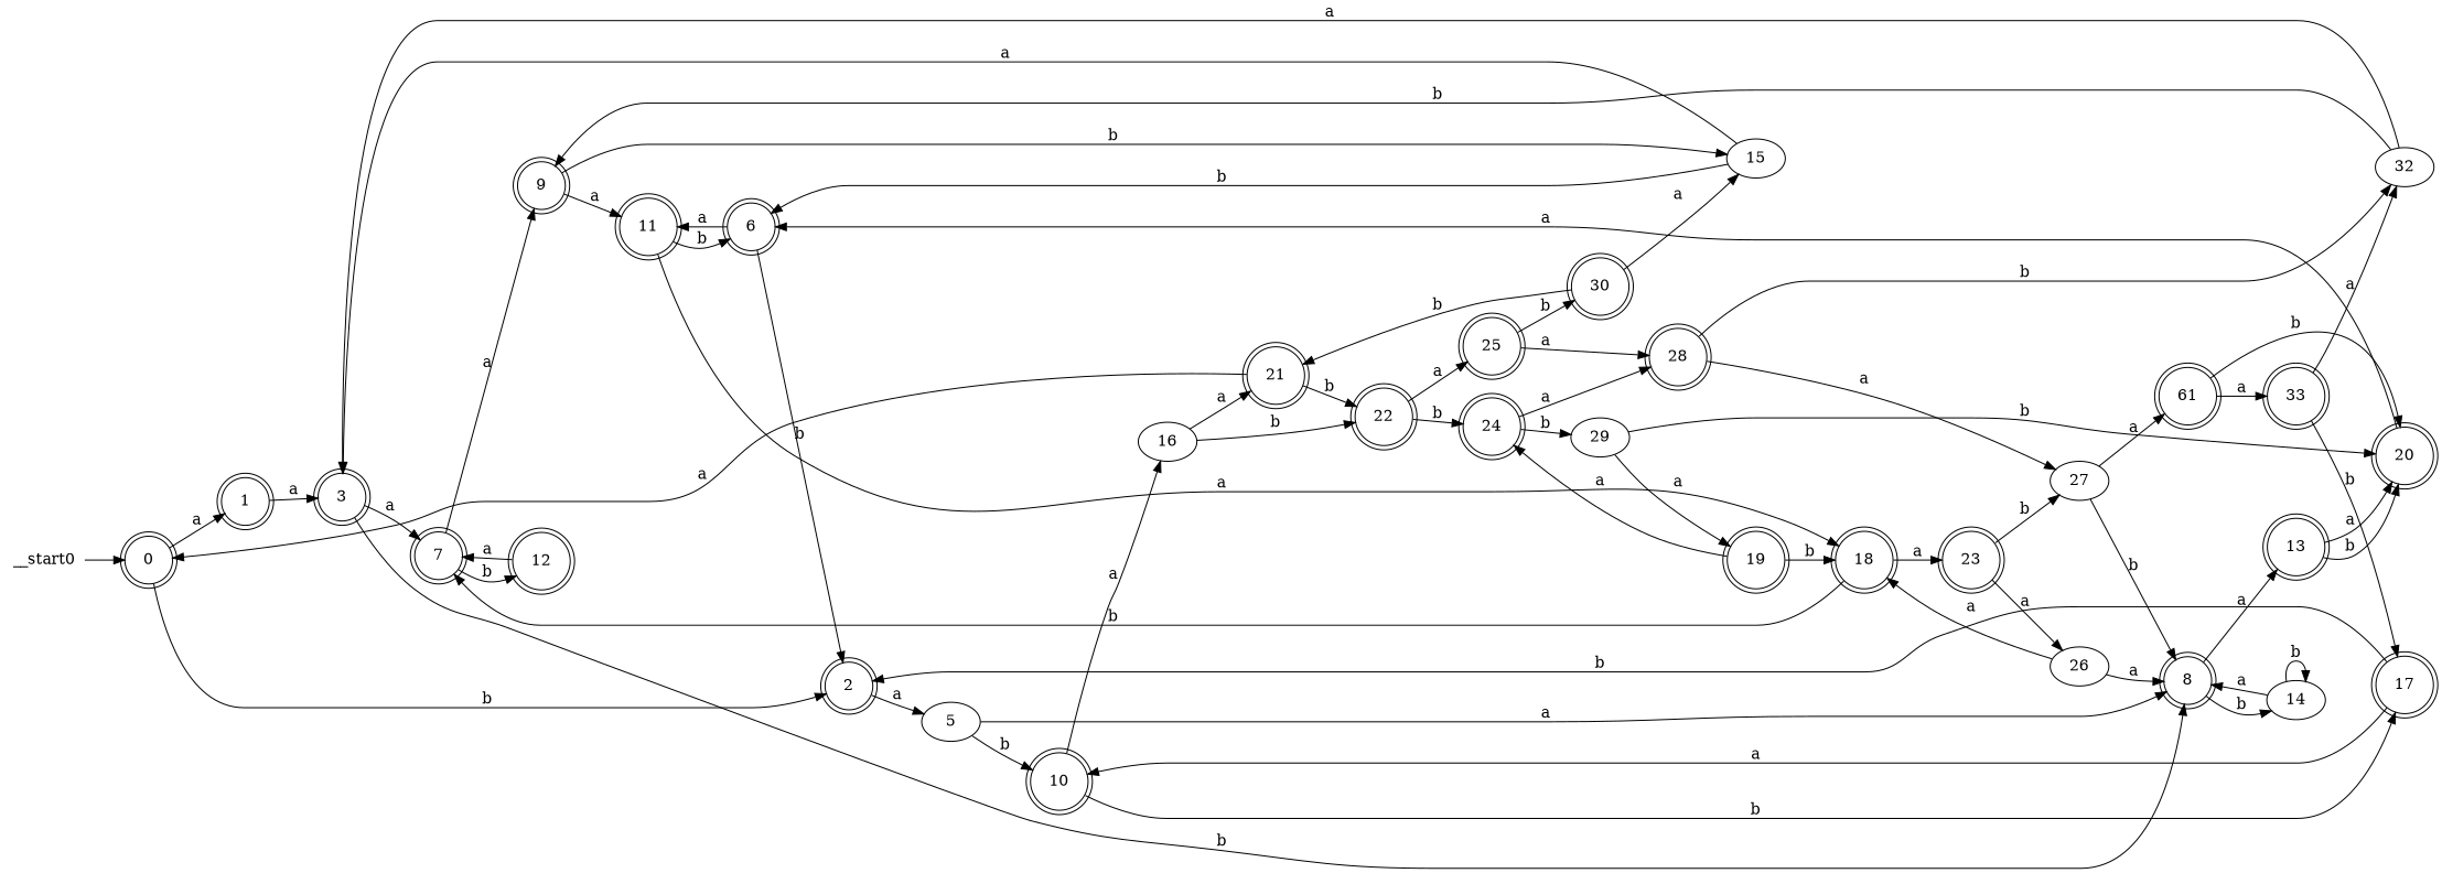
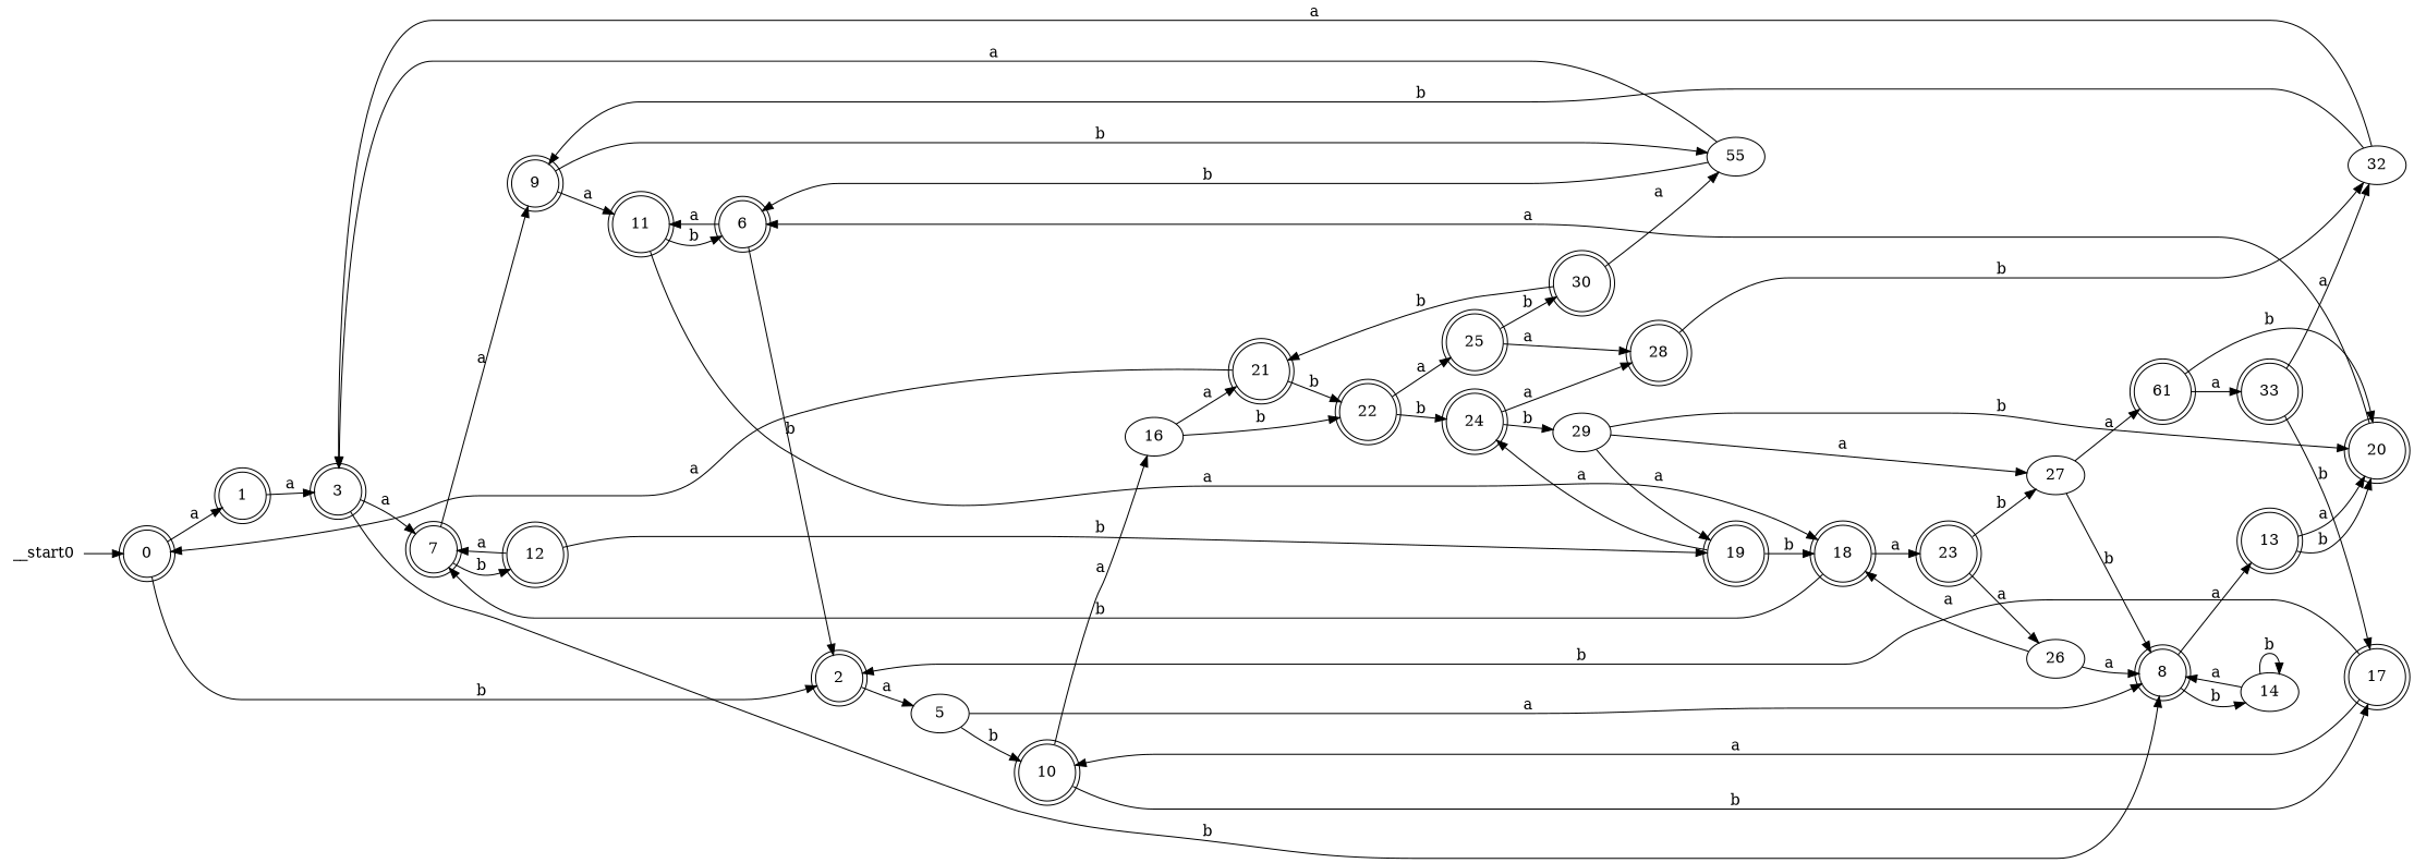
  digraph {
    rankdir=LR
    node [shape=doublecircle]
    __start0 [shape=none]
    0
    1
    2
    3
    5 [shape=""]
    7
    8
    10
    6
    11
    9
    12
    13
    14 [shape=""]
-   15 [shape=""]
+   15 [label=55 shape=""]
    16 [shape=""]
    17
    18
    19
    20
    21
    22
    23
    24
    25
    26 [shape=""]
    27 [shape=""]
    28
    29 [shape=""]
    30
    n32 [label=61]
    32 [shape=""]
    33
    __start0 -> 0
    0 -> 1 [label=a]
    0 -> 2 [label=b]
    1 -> 3 [label=a]
    2 -> 5 [label=a]
    3 -> 7 [label=a]
    3 -> 8 [label=b]
    5 -> 8 [label=a]
    5 -> 10 [label=b]
    7 -> 9 [label=a]
    7 -> 12 [label=b]
    8 -> 13 [label=a]
    8 -> 14 [label=b]
    10 -> 16 [label=a]
    10 -> 17 [label=b]
    6 -> 2 [label=b]
    6 -> 11 [label=a]
    11 -> 6 [label=b]
    11 -> 18 [label=a]
    9 -> 11 [label=a]
    9 -> 15 [label=b]
    12 -> 7 [label=a]
+   12 -> 19 [label=b]
    13 -> 20 [label=a]
    13 -> 20 [label=b]
    14 -> 8 [label=a]
    14 -> 14 [label=b]
    15 -> 3 [label=a]
    15 -> 6 [label=b]
    16 -> 21 [label=a]
    16 -> 22 [label=b]
    17 -> 2 [label=b]
    17 -> 10 [label=a]
    18 -> 7 [label=b]
    18 -> 23 [label=a]
    19 -> 18 [label=b]
    19 -> 24 [label=a]
    20 -> 6 [label=a]
    21 -> 0 [label=a]
    21 -> 22 [label=b]
    22 -> 24 [label=b]
    22 -> 25 [label=a]
    23 -> 26 [label=a]
    23 -> 27 [label=b]
    24 -> 28 [label=a]
    24 -> 29 [label=b]
    25 -> 28 [label=a]
    25 -> 30 [label=b]
    26 -> 8 [label=a]
    26 -> 18 [label=a]
    27 -> 8 [label=b]
    27 -> n32 [label=a]
-   28 -> 27 [label=a]
+   29 -> 27 [label=a]
    28 -> 32 [label=b]
    29 -> 19 [label=a]
    29 -> 20 [label=b]
    30 -> 15 [label=a]
    30 -> 21 [label=b]
    n32 -> 20 [label=b]
    n32 -> 33 [label=a]
    32 -> 3 [label=a]
    32 -> 9 [label=b]
    33 -> 17 [label=b]
    33 -> 32 [label=a]
  }
